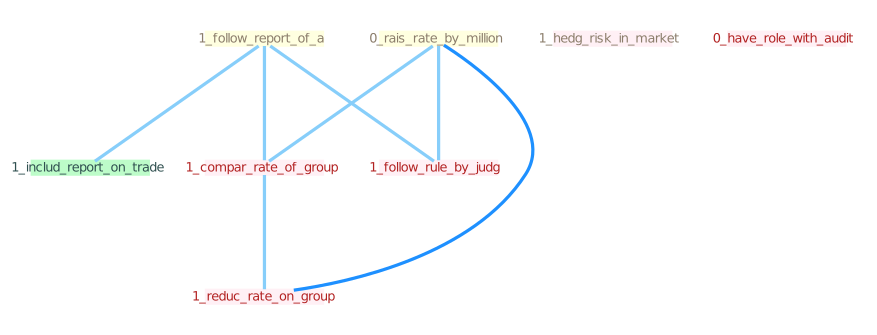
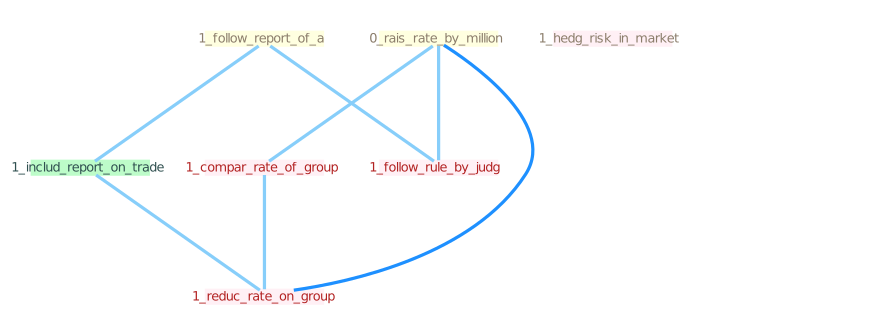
  graph {
    fontname="DejaVu Sans"
    node [color="#fff0f5" fixedsize=true fontcolor="#b22222" fontname="DejaVu Sans" fontsize=4 shape=polygon style=filled]
    edge [color="#87cefa" fontname="DejaVu Sans" w=1]
    "0_rais_rate_by_million " [color="#ffffe0" fontcolor="#8b7d6b" height=.06 width=.5]
    "1_follow_report_of_a " [color="#ffffe0" fontcolor="#8b7d6b" height=.06 width=.5]
    "1_compar_rate_of_group " [height=.06 width=.5]
    "1_follow_rule_by_judg " [height=.06 width=.5]
    "1_hedg_risk_in_market " [fontcolor="#8b7d6b" height=.06 width=.5]
    n6 [height=.06 label="1_reduc_rate_on_group" width=.5]
-   "0_have_role_with_audit " [height=.06 width=.5]
    "1_includ_report_on_trade " [color="#BDFCC9" fontcolor="#2f4f4f" height=.06 width=.5]
    subgraph sub_1 {
      "0_rais_rate_by_million "
      "1_follow_report_of_a "
    }
    subgraph sub_2 {
      "1_compar_rate_of_group "
      "1_follow_rule_by_judg "
      "1_hedg_risk_in_market "
      n6
-     "0_have_role_with_audit "
    }
    "0_rais_rate_by_million " -- "1_compar_rate_of_group "
    "0_rais_rate_by_million " -- "1_follow_rule_by_judg "
    "0_rais_rate_by_million " -- n6 [color="#1e90ff" w=2]
-   "1_follow_report_of_a " -- "1_compar_rate_of_group "
    "1_follow_report_of_a " -- "1_follow_rule_by_judg "
    "1_follow_report_of_a " -- "1_includ_report_on_trade "
    "1_compar_rate_of_group " -- n6
+   "1_includ_report_on_trade " -- n6
  }
